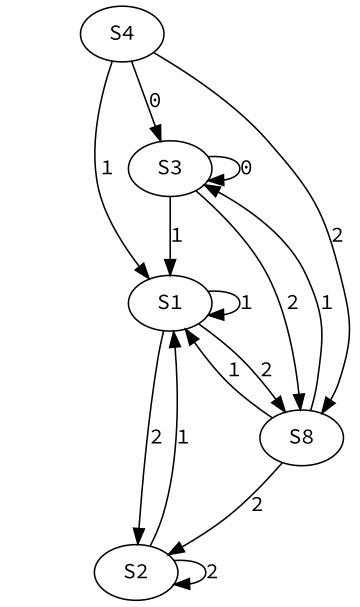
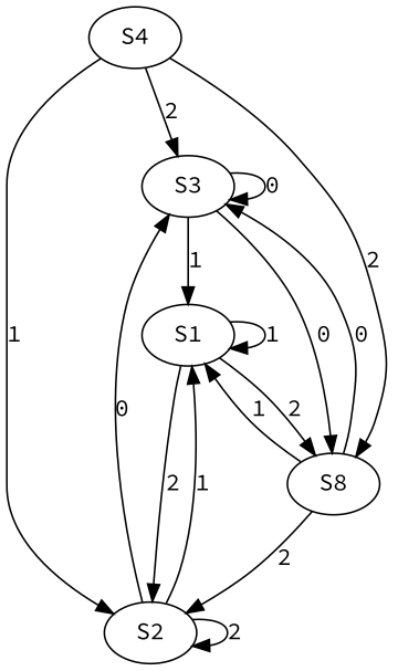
  strict digraph {
    fontname="Source Code Pro"
    node [fontname="Source Code Pro"]
    edge [fontname="Source Code Pro"]
    S4
    S3
    S1
    n4 [label=S8]
    S2
-   S4 -> S3 [label=0]
-   S4 -> S1 [label=1]
+   S4 -> S3 [label=2]
+   S4 -> S2 [label=1]
    S4 -> n4 [label=2]
    S3 -> S3 [label=0]
    S3 -> S1 [label=1]
-   S3 -> n4 [label=2]
+   S3 -> n4 [label=0]
    S1 -> S1 [label=1]
    S1 -> n4 [label=2]
    S1 -> S2 [label=2]
-   n4 -> S3 [label=1]
+   n4 -> S3 [label=0]
    n4 -> S1 [label=1]
    n4 -> S2 [label=2]
+   S2 -> S3 [label=0]
    S2 -> S1 [label=1]
    S2 -> S2 [label=2]
  }
